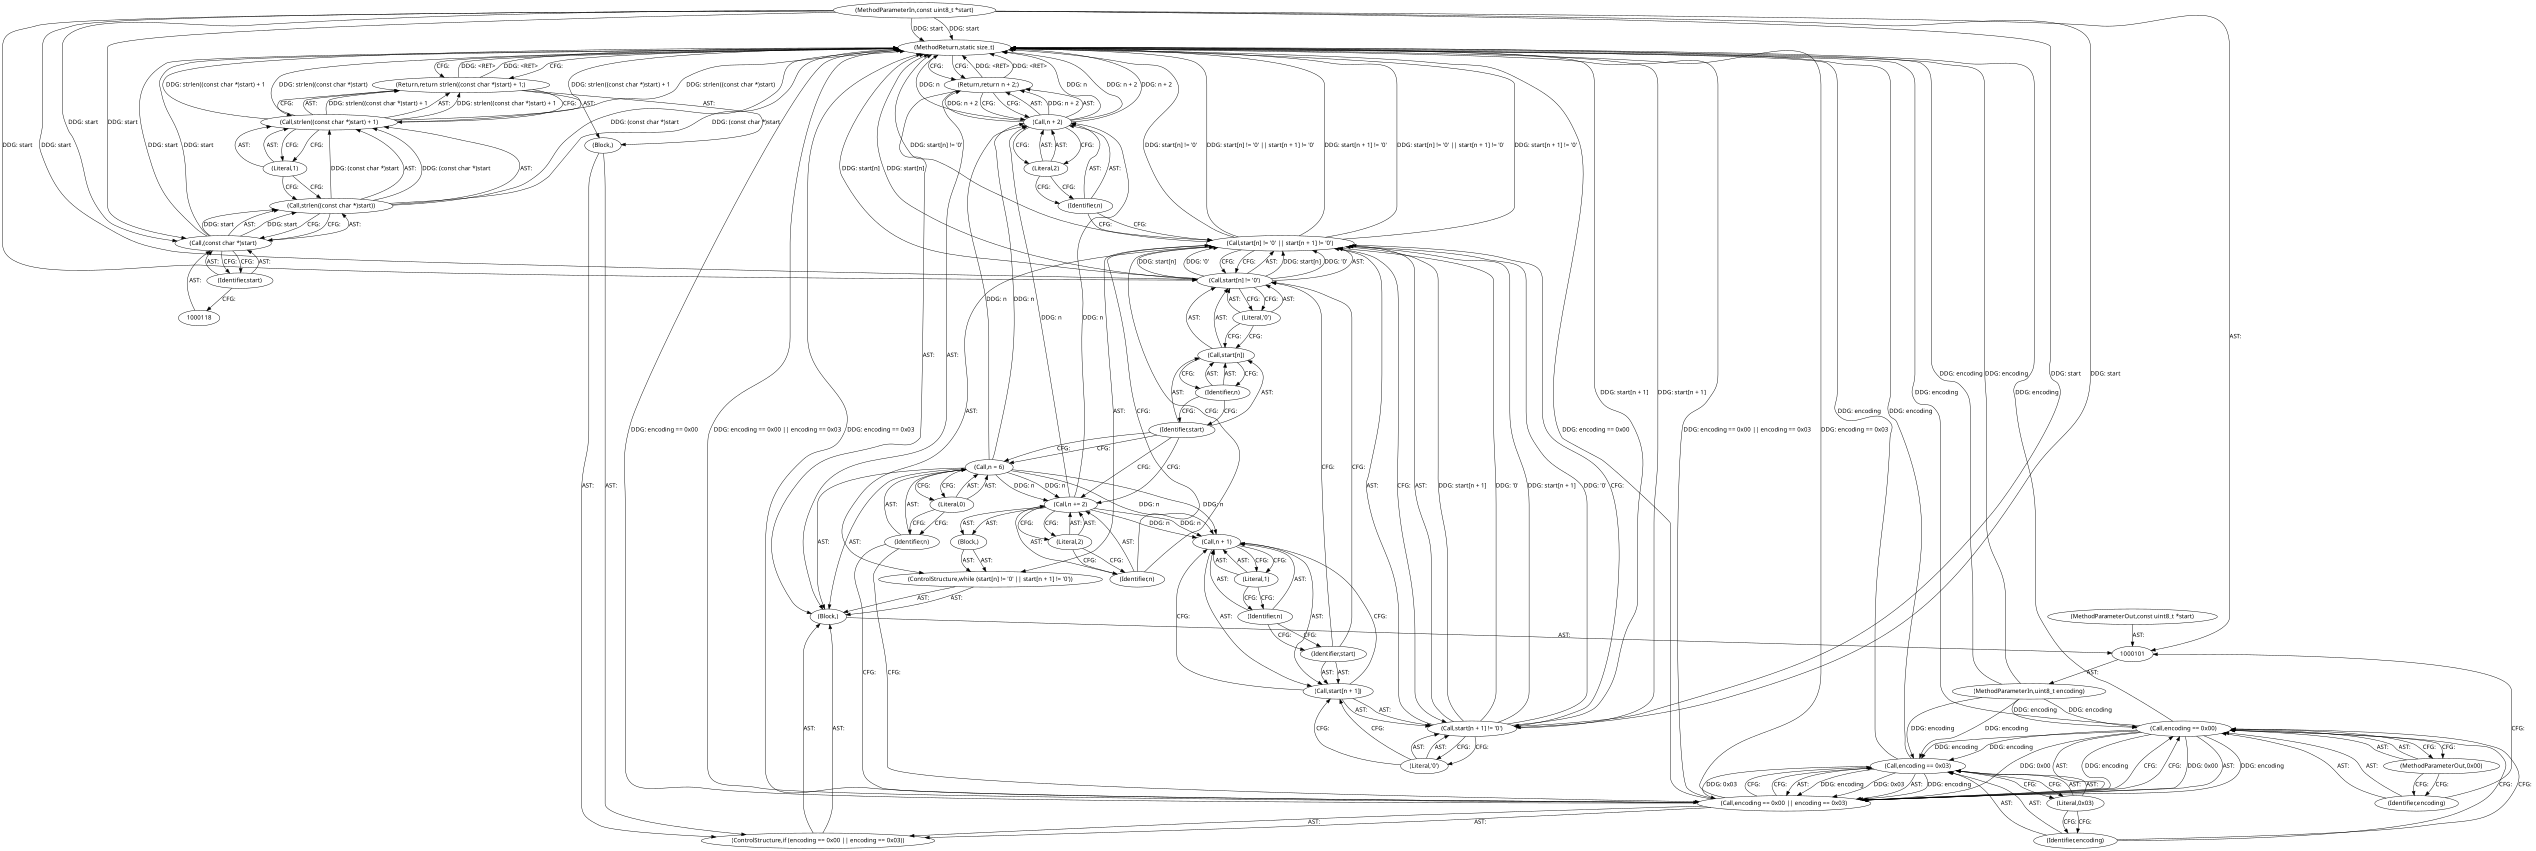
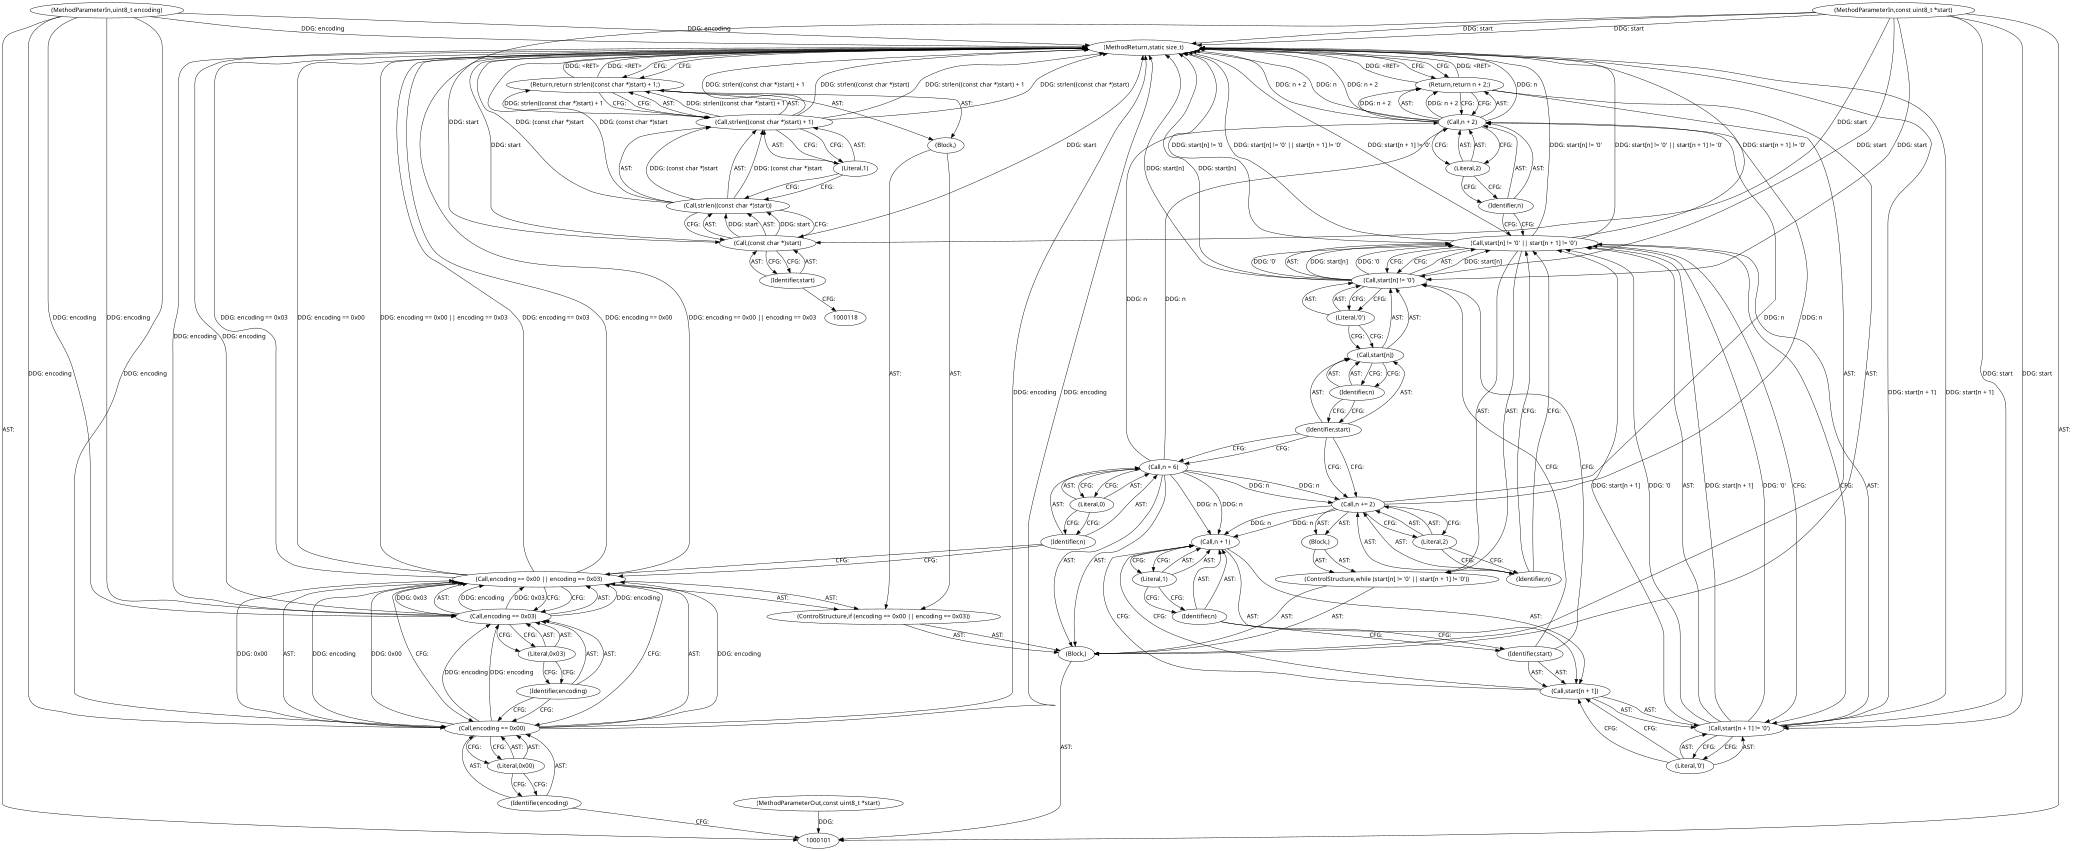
  digraph {
    fontname="Noto Sans"
    node [fontname="Noto Sans"]
    edge [fontname="Noto Sans"]
    n1 [label="(MethodReturn,static size_t)"]
    n2 [label="(Return,return n + 2;)"]
    n3 [label="(Return,return strlen((const char *)start) + 1;)"]
    n4 [label="(Block,)"]
    n5 [label="(Call,n + 2)"]
    n6 [label="(Block,)"]
    n7 [label="(Call,strlen((const char *)start) + 1)"]
    n8 [label="(MethodParameterIn,const uint8_t *start)"]
    1000101
    n10 [label="(Call,(const char *)start)"]
    n11 [label="(Call,start[n] != '\0')"]
    n12 [label="(Call,start[n + 1] != '\0')"]
    n13 [label="(Call,strlen((const char *)start))"]
    n14 [label="(Identifier,start)"]
    n15 [label="(Call,start[n] != '\0' || start[n + 1] != '\0')"]
    n16 [label="(Literal,'\0')"]
    n17 [label="(Literal,'\0')"]
    n18 [label="(MethodParameterOut,const uint8_t *start)"]
    n19 [label="(MethodParameterIn,uint8_t encoding)"]
    n20 [label="(Call,encoding == 0x03)"]
    n21 [label="(Call,encoding == 0x00)"]
    n22 [label="(Literal,0x03)"]
    n23 [label="(Call,encoding == 0x00 || encoding == 0x03)"]
-   n24 [label="(MethodParameterOut,0x00)"]
+   n24 [label="(Literal,0x00)"]
    n25 [label="(Literal,2)"]
    n26 [label="(Identifier,n)"]
    n27 [label="(ControlStructure,while (start[n] != '\0' || start[n + 1] != '\0'))"]
    n28 [label="(Identifier,encoding)"]
    n29 [label="(Identifier,encoding)"]
    n30 [label="(ControlStructure,if (encoding == 0x00 || encoding == 0x03))"]
    n31 [label="(Literal,1)"]
    1000118
    n33 [label="(Call,n = 6)"]
    n34 [label="(Literal,0)"]
    n35 [label="(Call,n + 1)"]
    n36 [label="(Call,n += 2)"]
    n37 [label="(Identifier,n)"]
    n38 [label="(Call,start[n + 1])"]
    n39 [label="(Literal,1)"]
    n40 [label="(Block,)"]
    n41 [label="(Literal,2)"]
    n42 [label="(Call,start[n])"]
    n43 [label="(Identifier,n)"]
    n44 [label="(Identifier,start)"]
    n45 [label="(Identifier,start)"]
    n46 [label="(Identifier,n)"]
    n47 [label="(Identifier,n)"]
    n1 -> n2 [label="CFG: "]
    n1 -> n2 [label="CFG: "]
    n1 -> n3 [label="CFG: "]
    n1 -> n3 [label="CFG: "]
    n2 -> n1 [label="DDG: <RET>"]
    n2 -> n1 [label="DDG: <RET>"]
    n2 -> n4 [label="AST: "]
    n2 -> n4 [label="AST: "]
    n2 -> n5 [label="CFG: "]
    n2 -> n5 [label="CFG: "]
    n3 -> n1 [label="DDG: <RET>"]
    n3 -> n1 [label="DDG: <RET>"]
    n3 -> n6 [label="AST: "]
    n3 -> n6 [label="AST: "]
    n3 -> n7 [label="CFG: "]
    n3 -> n7 [label="CFG: "]
    n4 -> 1000101 [label="AST: "]
    n5 -> n1 [label="DDG: n + 2"]
    n5 -> n1 [label="DDG: n"]
    n5 -> n1 [label="DDG: n + 2"]
    n5 -> n1 [label="DDG: n"]
    n5 -> n2 [label="AST: "]
    n5 -> n2 [label="DDG: n + 2"]
    n5 -> n2 [label="AST: "]
    n5 -> n2 [label="DDG: n + 2"]
    n5 -> n25 [label="CFG: "]
    n5 -> n25 [label="CFG: "]
    n6 -> n30 [label="AST: "]
    n6 -> n30 [label="AST: "]
    n7 -> n1 [label="DDG: strlen((const char *)start) + 1"]
    n7 -> n1 [label="DDG: strlen((const char *)start)"]
    n7 -> n1 [label="DDG: strlen((const char *)start) + 1"]
    n7 -> n1 [label="DDG: strlen((const char *)start)"]
    n7 -> n3 [label="AST: "]
    n7 -> n3 [label="DDG: strlen((const char *)start) + 1"]
    n7 -> n3 [label="AST: "]
    n7 -> n3 [label="DDG: strlen((const char *)start) + 1"]
    n7 -> n31 [label="CFG: "]
    n7 -> n31 [label="CFG: "]
    n8 -> n1 [label="DDG: start"]
    n8 -> n1 [label="DDG: start"]
    n8 -> 1000101 [label="AST: "]
    n8 -> n10 [label="DDG: start"]
    n8 -> n10 [label="DDG: start"]
    n8 -> n11 [label="DDG: start"]
    n8 -> n11 [label="DDG: start"]
    n8 -> n12 [label="DDG: start"]
    n8 -> n12 [label="DDG: start"]
    n10 -> n1 [label="DDG: start"]
    n10 -> n1 [label="DDG: start"]
    n10 -> n13 [label="AST: "]
    n10 -> n13 [label="DDG: start"]
    n10 -> n13 [label="AST: "]
    n10 -> n13 [label="DDG: start"]
    n10 -> n14 [label="CFG: "]
    n10 -> n14 [label="CFG: "]
    n11 -> n1 [label="DDG: start[n]"]
    n11 -> n1 [label="DDG: start[n]"]
    n11 -> n15 [label="AST: "]
    n11 -> n15 [label="DDG: start[n]"]
    n11 -> n15 [label="DDG: '\0'"]
    n11 -> n15 [label="AST: "]
    n11 -> n15 [label="DDG: start[n]"]
    n11 -> n15 [label="DDG: '\0'"]
    n11 -> n16 [label="CFG: "]
    n11 -> n16 [label="CFG: "]
    n12 -> n1 [label="DDG: start[n + 1]"]
    n12 -> n1 [label="DDG: start[n + 1]"]
    n12 -> n15 [label="AST: "]
    n12 -> n15 [label="DDG: start[n + 1]"]
    n12 -> n15 [label="DDG: '\0'"]
    n12 -> n15 [label="AST: "]
    n12 -> n15 [label="DDG: start[n + 1]"]
    n12 -> n15 [label="DDG: '\0'"]
    n12 -> n17 [label="CFG: "]
    n12 -> n17 [label="CFG: "]
    n13 -> n1 [label="DDG: (const char *)start"]
    n13 -> n1 [label="DDG: (const char *)start"]
    n13 -> n7 [label="AST: "]
    n13 -> n7 [label="DDG: (const char *)start"]
    n13 -> n7 [label="AST: "]
    n13 -> n7 [label="DDG: (const char *)start"]
    n13 -> n10 [label="CFG: "]
    n13 -> n10 [label="CFG: "]
    n14 -> n10 [label="AST: "]
    n14 -> n10 [label="AST: "]
    n14 -> 1000118 [label="CFG: "]
    n15 -> n1 [label="DDG: start[n] != '\0' || start[n + 1] != '\0'"]
    n15 -> n1 [label="DDG: start[n + 1] != '\0'"]
    n15 -> n1 [label="DDG: start[n] != '\0'"]
    n15 -> n1 [label="DDG: start[n] != '\0' || start[n + 1] != '\0'"]
    n15 -> n1 [label="DDG: start[n + 1] != '\0'"]
    n15 -> n1 [label="DDG: start[n] != '\0'"]
    n15 -> n11 [label="CFG: "]
    n15 -> n11 [label="CFG: "]
    n15 -> n12 [label="CFG: "]
    n15 -> n12 [label="CFG: "]
    n15 -> n27 [label="AST: "]
    n15 -> n27 [label="AST: "]
    n16 -> n11 [label="AST: "]
    n16 -> n11 [label="AST: "]
    n16 -> n42 [label="CFG: "]
    n16 -> n42 [label="CFG: "]
    n17 -> n12 [label="AST: "]
    n17 -> n12 [label="AST: "]
    n17 -> n38 [label="CFG: "]
    n17 -> n38 [label="CFG: "]
-   n18 -> 1000101 [label="AST: "]
+   n18 -> 1000101 [label="DDG: "]
    n19 -> n1 [label="DDG: encoding"]
    n19 -> n1 [label="DDG: encoding"]
-   1000101 -> n19 [label="AST: "]
+   n19 -> 1000101 [label="AST: "]
    n19 -> n20 [label="DDG: encoding"]
    n19 -> n20 [label="DDG: encoding"]
    n19 -> n21 [label="DDG: encoding"]
    n19 -> n21 [label="DDG: encoding"]
    n20 -> n1 [label="DDG: encoding"]
    n20 -> n1 [label="DDG: encoding"]
    n20 -> n22 [label="CFG: "]
    n20 -> n22 [label="CFG: "]
    n20 -> n23 [label="AST: "]
    n20 -> n23 [label="DDG: encoding"]
    n20 -> n23 [label="DDG: 0x03"]
    n20 -> n23 [label="AST: "]
    n20 -> n23 [label="DDG: encoding"]
    n20 -> n23 [label="DDG: 0x03"]
    n21 -> n1 [label="DDG: encoding"]
    n21 -> n1 [label="DDG: encoding"]
    n21 -> n20 [label="DDG: encoding"]
    n21 -> n20 [label="DDG: encoding"]
    n21 -> n23 [label="AST: "]
    n21 -> n23 [label="DDG: encoding"]
    n21 -> n23 [label="DDG: 0x00"]
    n21 -> n23 [label="AST: "]
    n21 -> n23 [label="DDG: encoding"]
    n21 -> n23 [label="DDG: 0x00"]
    n21 -> n24 [label="CFG: "]
    n21 -> n24 [label="CFG: "]
    n22 -> n20 [label="AST: "]
    n22 -> n20 [label="AST: "]
    n22 -> n29 [label="CFG: "]
    n22 -> n29 [label="CFG: "]
    n23 -> n1 [label="DDG: encoding == 0x00"]
    n23 -> n1 [label="DDG: encoding == 0x00 || encoding == 0x03"]
    n23 -> n1 [label="DDG: encoding == 0x03"]
    n23 -> n1 [label="DDG: encoding == 0x00"]
    n23 -> n1 [label="DDG: encoding == 0x00 || encoding == 0x03"]
    n23 -> n1 [label="DDG: encoding == 0x03"]
    n23 -> n20 [label="CFG: "]
    n23 -> n20 [label="CFG: "]
    n23 -> n21 [label="CFG: "]
    n23 -> n21 [label="CFG: "]
    n23 -> n30 [label="AST: "]
    n23 -> n30 [label="AST: "]
    n24 -> n21 [label="AST: "]
    n24 -> n21 [label="AST: "]
    n24 -> n28 [label="CFG: "]
    n24 -> n28 [label="CFG: "]
    n25 -> n5 [label="AST: "]
    n25 -> n5 [label="AST: "]
    n25 -> n26 [label="CFG: "]
    n25 -> n26 [label="CFG: "]
    n26 -> n5 [label="AST: "]
    n26 -> n5 [label="AST: "]
    n26 -> n15 [label="CFG: "]
    n26 -> n15 [label="CFG: "]
    n27 -> n4 [label="AST: "]
    n27 -> n4 [label="AST: "]
    n28 -> 1000101 [label="CFG: "]
    n28 -> n21 [label="AST: "]
    n28 -> n21 [label="AST: "]
    n29 -> n20 [label="AST: "]
    n29 -> n20 [label="AST: "]
    n29 -> n21 [label="CFG: "]
    n29 -> n21 [label="CFG: "]
    n30 -> n4 [label="AST: "]
    n30 -> n4 [label="AST: "]
    n31 -> n7 [label="AST: "]
    n31 -> n7 [label="AST: "]
    n31 -> n13 [label="CFG: "]
    n31 -> n13 [label="CFG: "]
-   1000118 -> n10 [label="AST: "]
    n33 -> n4 [label="AST: "]
    n33 -> n4 [label="AST: "]
    n33 -> n5 [label="DDG: n"]
    n33 -> n5 [label="DDG: n"]
    n33 -> n34 [label="CFG: "]
    n33 -> n34 [label="CFG: "]
    n33 -> n35 [label="DDG: n"]
    n33 -> n35 [label="DDG: n"]
    n33 -> n36 [label="DDG: n"]
    n33 -> n36 [label="DDG: n"]
    n34 -> n33 [label="AST: "]
    n34 -> n33 [label="AST: "]
    n34 -> n37 [label="CFG: "]
    n34 -> n37 [label="CFG: "]
    n35 -> n38 [label="AST: "]
    n35 -> n38 [label="AST: "]
    n35 -> n39 [label="CFG: "]
    n35 -> n39 [label="CFG: "]
    n36 -> n5 [label="DDG: n"]
    n36 -> n5 [label="DDG: n"]
    n36 -> n35 [label="DDG: n"]
    n36 -> n35 [label="DDG: n"]
    n36 -> n40 [label="AST: "]
    n36 -> n40 [label="AST: "]
    n36 -> n41 [label="CFG: "]
    n36 -> n41 [label="CFG: "]
    n37 -> n23 [label="CFG: "]
    n37 -> n23 [label="CFG: "]
    n37 -> n33 [label="AST: "]
    n37 -> n33 [label="AST: "]
    n38 -> n12 [label="AST: "]
    n38 -> n12 [label="AST: "]
    n38 -> n35 [label="CFG: "]
    n38 -> n35 [label="CFG: "]
    n39 -> n35 [label="AST: "]
    n39 -> n35 [label="AST: "]
    n39 -> n46 [label="CFG: "]
    n39 -> n46 [label="CFG: "]
    n40 -> n27 [label="AST: "]
    n40 -> n27 [label="AST: "]
    n41 -> n36 [label="AST: "]
    n41 -> n36 [label="AST: "]
    n41 -> n47 [label="CFG: "]
    n41 -> n47 [label="CFG: "]
    n42 -> n11 [label="AST: "]
    n42 -> n11 [label="AST: "]
    n42 -> n43 [label="CFG: "]
    n42 -> n43 [label="CFG: "]
    n43 -> n42 [label="AST: "]
    n43 -> n42 [label="AST: "]
    n43 -> n44 [label="CFG: "]
    n43 -> n44 [label="CFG: "]
    n44 -> n33 [label="CFG: "]
    n44 -> n33 [label="CFG: "]
    n44 -> n36 [label="CFG: "]
    n44 -> n36 [label="CFG: "]
    n44 -> n42 [label="AST: "]
    n44 -> n42 [label="AST: "]
    n45 -> n11 [label="CFG: "]
    n45 -> n11 [label="CFG: "]
    n45 -> n38 [label="AST: "]
    n45 -> n38 [label="AST: "]
    n46 -> n35 [label="AST: "]
    n46 -> n35 [label="AST: "]
    n46 -> n45 [label="CFG: "]
    n46 -> n45 [label="CFG: "]
    n47 -> n15 [label="CFG: "]
    n47 -> n15 [label="CFG: "]
    n47 -> n36 [label="AST: "]
    n47 -> n36 [label="AST: "]
  }
